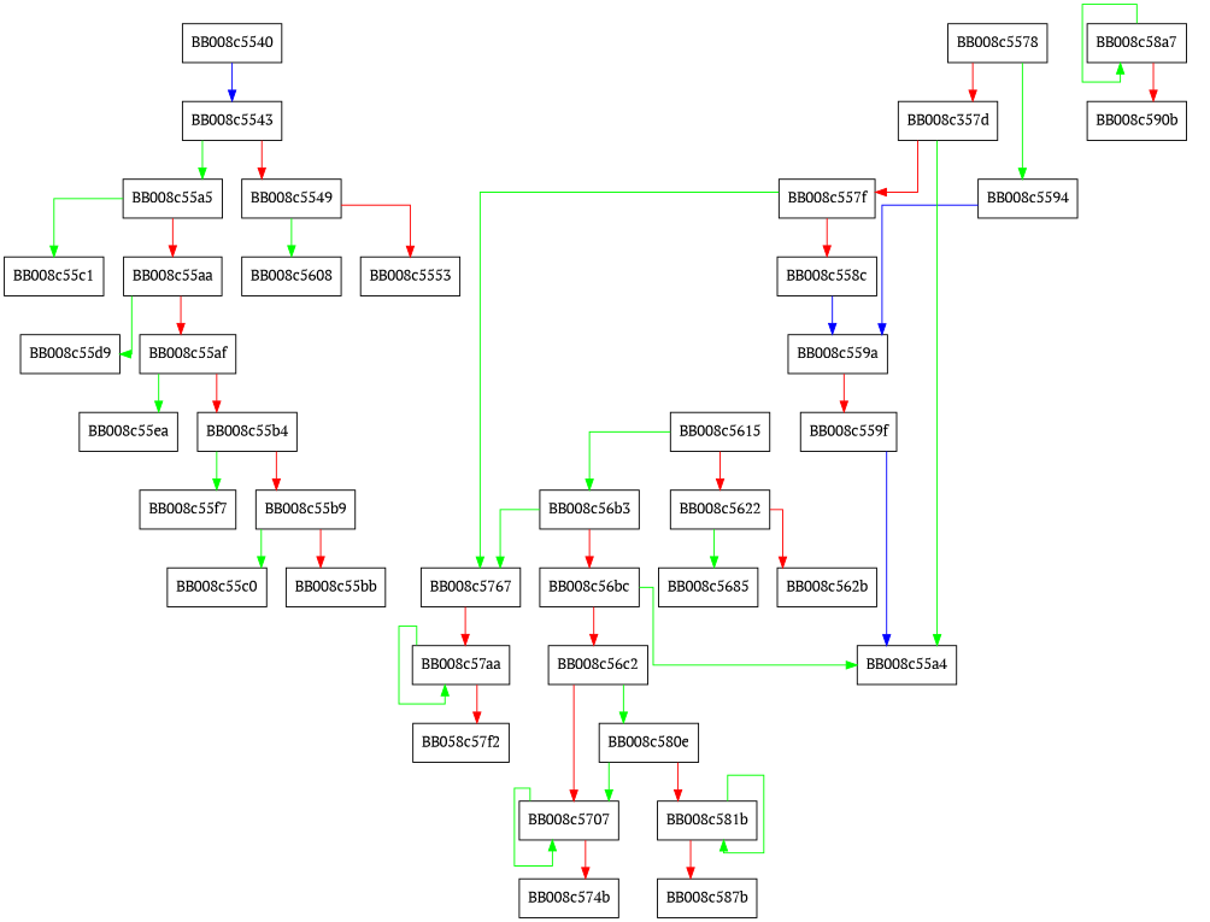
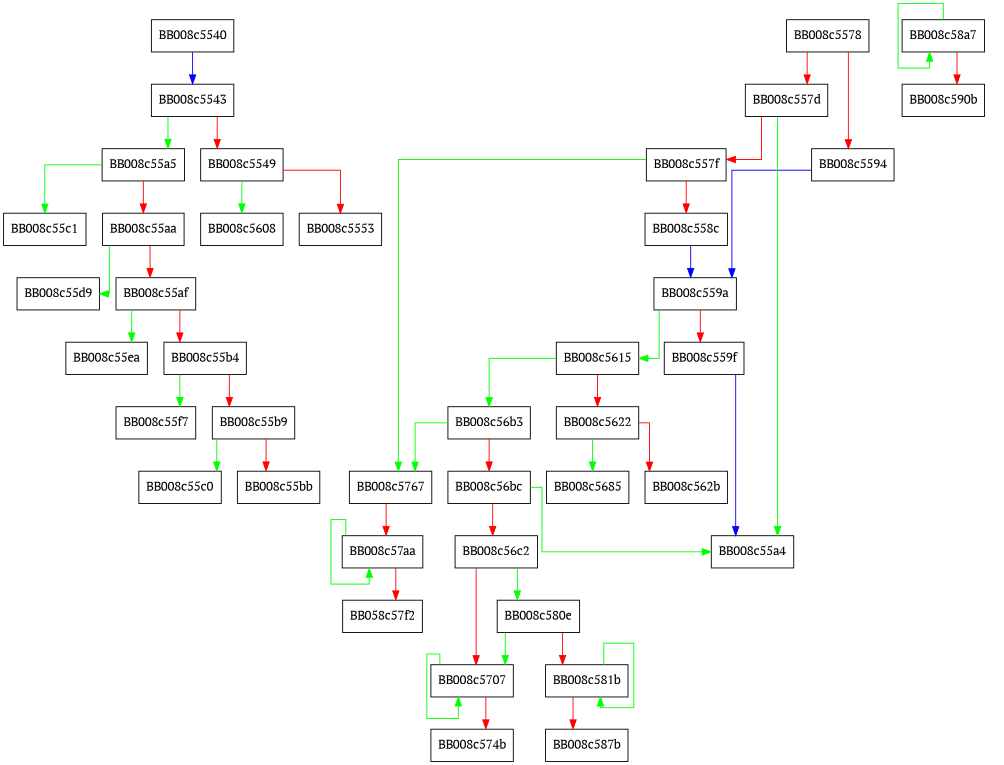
  digraph {
    fontname="PT Serif"
    splines=ortho
    node [fontname="PT Serif" shape=box]
    edge [color=red fontname="PT Serif"]
    BB008c5540
    BB008c5543
    BB008c55a5
    BB008c5549
    BB008c55c1
    BB008c55aa
    BB008c5608
    BB008c5553
    BB008c55d9
    BB008c55af
    BB008c5615
    BB008c56b3
    BB008c5622
    BB008c5767
    BB008c56bc
    BB008c5578
    BB008c5594
-   BB008c557d [label=BB008c357d]
+   BB008c557d
    BB008c57aa
    BB008c55a4
    BB008c56c2
    BB008c559a
    BB008c557f
    BB008c559f
    BB008c558c
    n26 [label=BB058c57f2]
    BB008c5685
    BB008c562b
    BB008c55ea
    BB008c55b4
    BB008c55f7
    BB008c55b9
    BB008c55c0
    BB008c55bb
    BB008c580e
    BB008c5707
    BB008c581b
    BB008c574b
    BB008c587b
    BB008c58a7
    BB008c590b
    BB008c5540 -> BB008c5543 [color=blue]
    BB008c5543 -> BB008c55a5 [color=green]
    BB008c5543 -> BB008c5549
    BB008c55a5 -> BB008c55c1 [color=green]
    BB008c55a5 -> BB008c55aa
    BB008c5549 -> BB008c5608 [color=green]
    BB008c5549 -> BB008c5553
    BB008c55aa -> BB008c55d9 [color=green]
    BB008c55aa -> BB008c55af
    BB008c55af -> BB008c55ea [color=green]
    BB008c55af -> BB008c55b4
    BB008c5615 -> BB008c56b3 [color=green]
    BB008c5615 -> BB008c5622
    BB008c56b3 -> BB008c5767 [color=green]
    BB008c56b3 -> BB008c56bc
    BB008c5622 -> BB008c5685 [color=green]
    BB008c5622 -> BB008c562b
    BB008c5767 -> BB008c57aa
    BB008c56bc -> BB008c55a4 [color=green]
    BB008c56bc -> BB008c56c2
-   BB008c5578 -> BB008c5594 [color=green]
+   BB008c5578 -> BB008c5594
    BB008c5578 -> BB008c557d
    BB008c5594 -> BB008c559a [color=blue]
    BB008c557d -> BB008c55a4 [color=green]
    BB008c557d -> BB008c557f
    BB008c57aa -> BB008c57aa [color=green]
    BB008c57aa -> n26
    BB008c56c2 -> BB008c580e [color=green]
    BB008c56c2 -> BB008c5707
+   BB008c559a -> BB008c5615 [color=green]
    BB008c559a -> BB008c559f
    BB008c557f -> BB008c5767 [color=green]
    BB008c557f -> BB008c558c
    BB008c559f -> BB008c55a4 [color=blue]
    BB008c558c -> BB008c559a [color=blue]
    BB008c55b4 -> BB008c55f7 [color=green]
    BB008c55b4 -> BB008c55b9
    BB008c55b9 -> BB008c55c0 [color=green]
    BB008c55b9 -> BB008c55bb
    BB008c580e -> BB008c5707 [color=green]
    BB008c580e -> BB008c581b
    BB008c5707 -> BB008c5707 [color=green]
    BB008c5707 -> BB008c574b
    BB008c581b -> BB008c581b [color=green]
    BB008c581b -> BB008c587b
    BB008c58a7 -> BB008c58a7 [color=green]
    BB008c58a7 -> BB008c590b
  }
